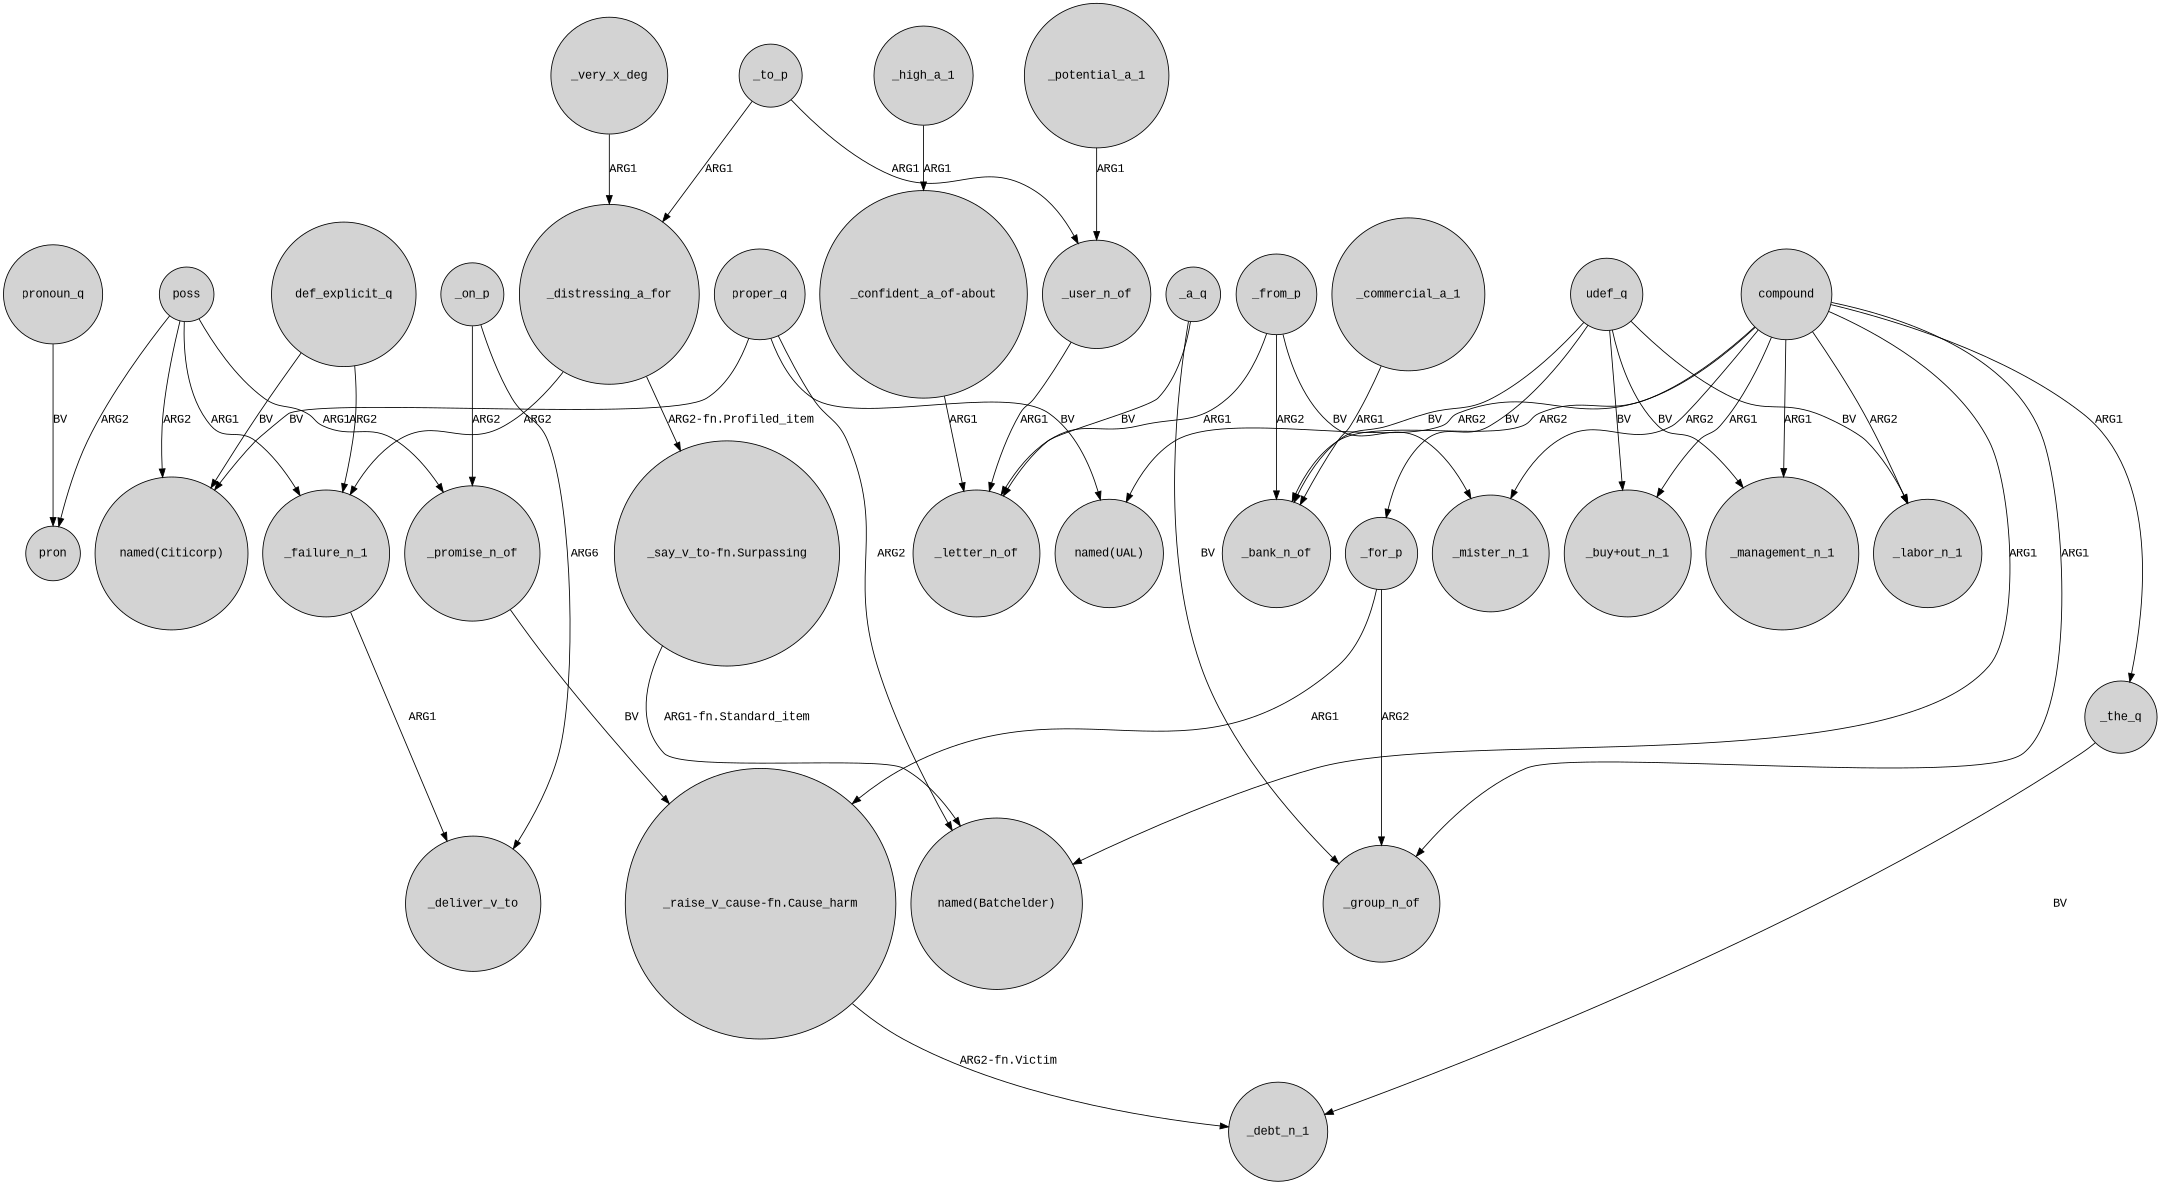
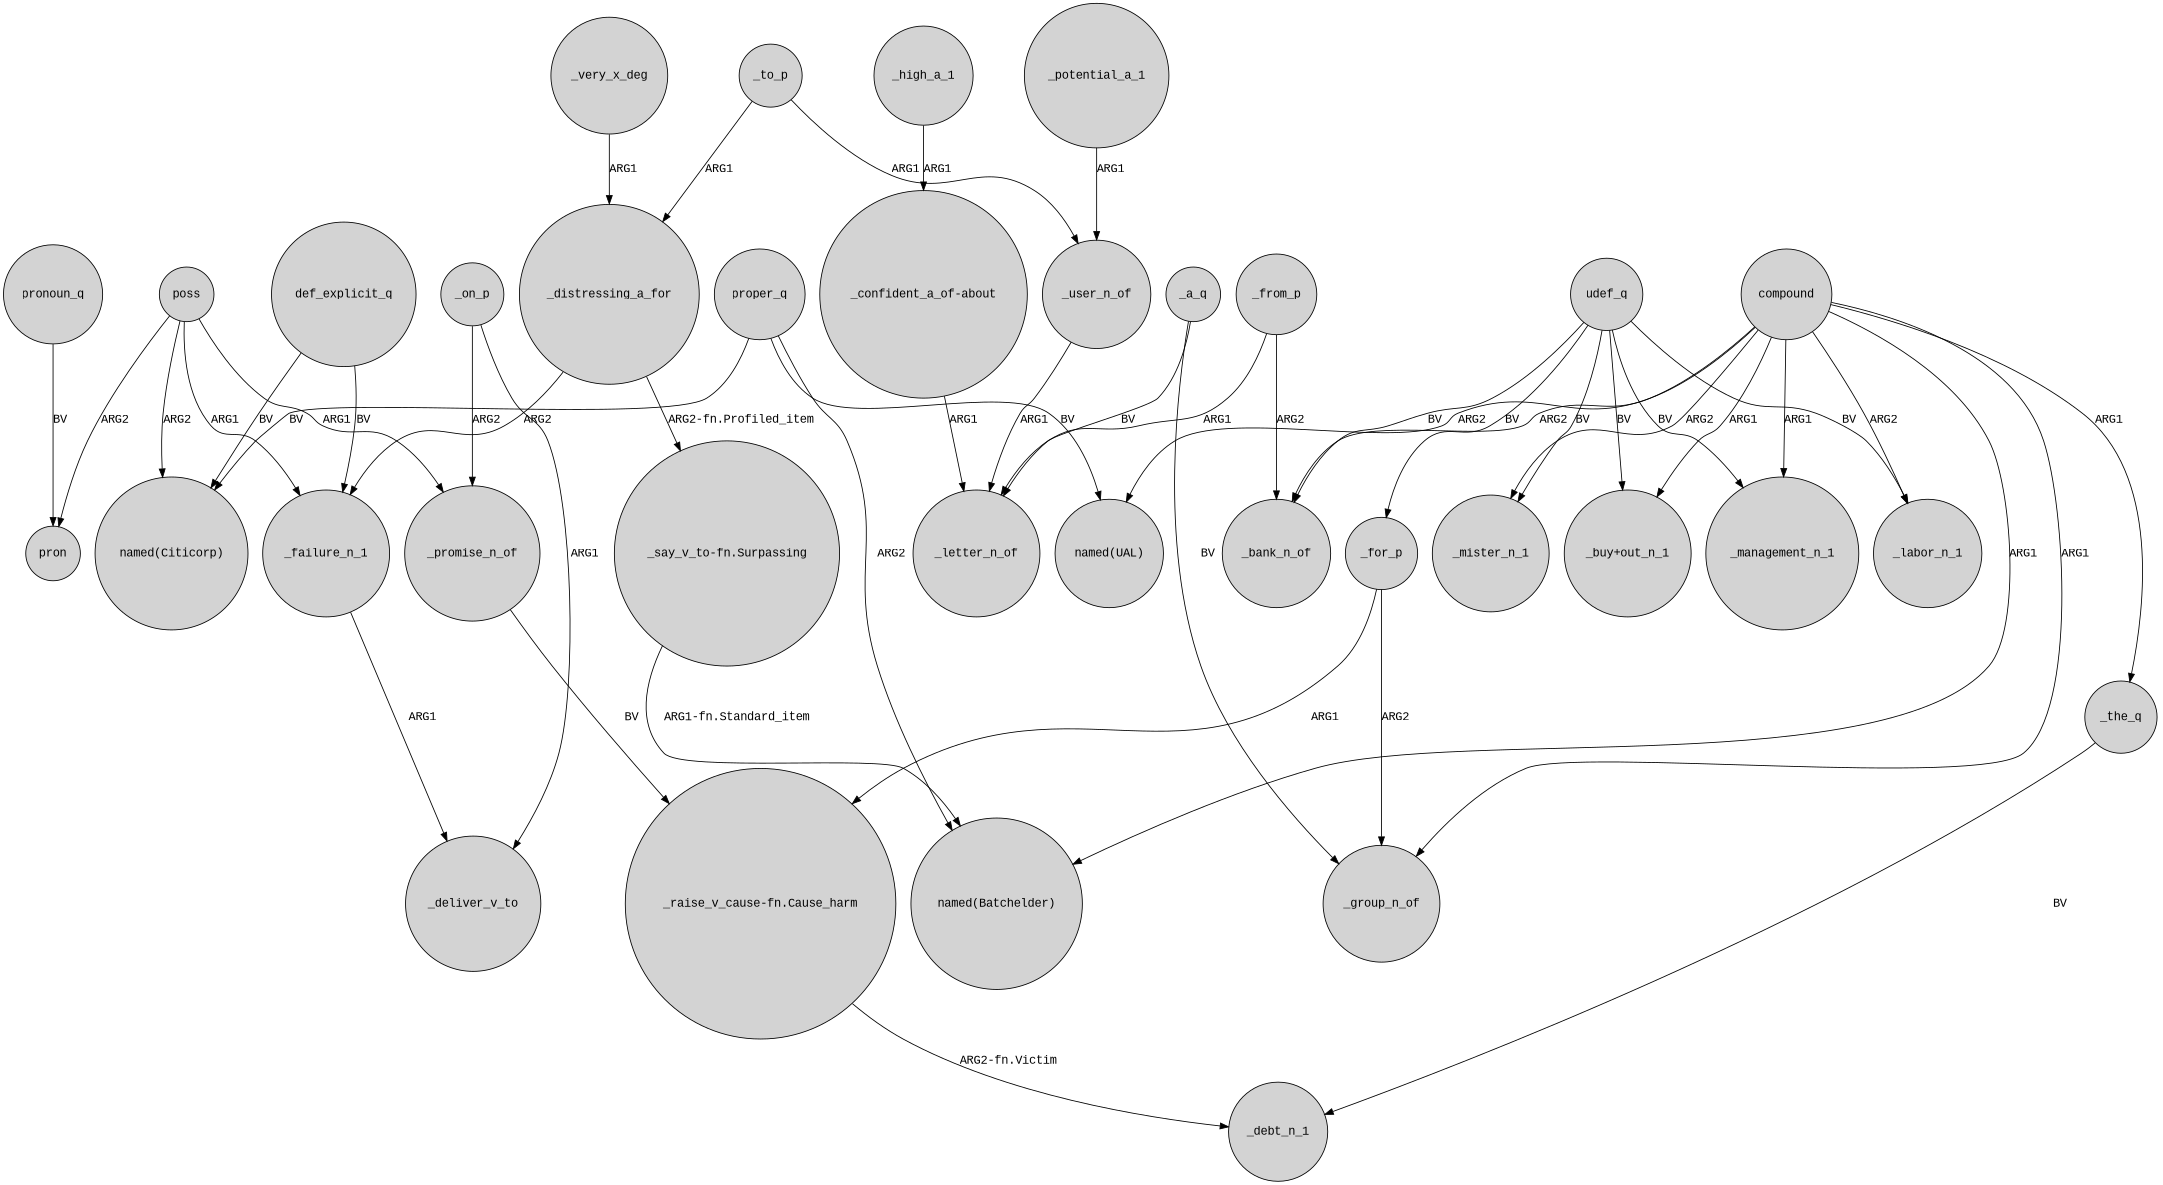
  digraph {
    fontname="Liberation Mono"
    node [fontname="Liberation Mono" shape=circle style=filled]
    edge [fontname="Liberation Mono"]
    "_raise_v_cause-fn.Cause_harm"
    _debt_n_1
    "_say_v_to-fn.Surpassing"
    "named(Batchelder)"
    _distressing_a_for
    _failure_n_1
    _deliver_v_to
    compound
    _mister_n_1
    _bank_n_of
    "_buy+out_n_1"
    _group_n_of
    _management_n_1
    "named(UAL)"
    _labor_n_1
    _the_q
    _high_a_1
    "_confident_a_of-about"
    _letter_n_of
    _to_p
    _user_n_of
    _for_p
    def_explicit_q
    "named(Citicorp)"
    _promise_n_of
    _potential_a_1
    udef_q
    poss
    pron
    _a_q
    proper_q
    pronoun_q
    _on_p
    _from_p
    _very_x_deg
-   _commercial_a_1
    "_raise_v_cause-fn.Cause_harm" -> _debt_n_1 [label="ARG2-fn.Victim"]
    "_say_v_to-fn.Surpassing" -> "named(Batchelder)" [label="ARG1-fn.Standard_item"]
    _distressing_a_for -> "_say_v_to-fn.Surpassing" [label="ARG2-fn.Profiled_item"]
    _distressing_a_for -> _failure_n_1 [label=ARG2]
    _failure_n_1 -> _deliver_v_to [label=ARG1]
    compound -> "named(Batchelder)" [label=ARG1]
    compound -> _mister_n_1 [label=ARG2]
    compound -> _bank_n_of [label=ARG2]
    compound -> "_buy+out_n_1" [label=ARG1]
    compound -> _group_n_of [label=ARG1]
    compound -> _management_n_1 [label=ARG1]
    compound -> "named(UAL)" [label=ARG2]
    compound -> _labor_n_1 [label=ARG2]
    compound -> _the_q [label=ARG1]
    _the_q -> _debt_n_1 [label=BV]
    _high_a_1 -> "_confident_a_of-about" [label=ARG1]
    "_confident_a_of-about" -> _letter_n_of [label=ARG1]
    _to_p -> _distressing_a_for [label=ARG1]
    _to_p -> _user_n_of [label=ARG1]
    _user_n_of -> _letter_n_of [label=ARG1]
    _for_p -> "_raise_v_cause-fn.Cause_harm" [label=ARG1]
    _for_p -> _group_n_of [label=ARG2]
-   def_explicit_q -> _failure_n_1 [label=ARG2]
+   def_explicit_q -> _failure_n_1 [label=BV]
    def_explicit_q -> "named(Citicorp)" [label=BV]
    _promise_n_of -> "_raise_v_cause-fn.Cause_harm" [label=BV]
    _potential_a_1 -> _user_n_of [label=ARG1]
-   _from_p -> _mister_n_1 [label=BV]
+   udef_q -> _mister_n_1 [label=BV]
    udef_q -> _bank_n_of [label=BV]
    udef_q -> "_buy+out_n_1" [label=BV]
    udef_q -> _management_n_1 [label=BV]
    udef_q -> _labor_n_1 [label=BV]
    udef_q -> _for_p [label=BV]
    poss -> _failure_n_1 [label=ARG1]
    poss -> "named(Citicorp)" [label=ARG2]
    poss -> _promise_n_of [label=ARG1]
    poss -> pron [label=ARG2]
    _a_q -> _group_n_of [label=BV]
    _a_q -> _letter_n_of [label=BV]
    proper_q -> "named(Batchelder)" [label=ARG2]
    proper_q -> "named(UAL)" [label=BV]
    proper_q -> "named(Citicorp)" [label=BV]
    pronoun_q -> pron [label=BV]
-   _on_p -> _deliver_v_to [label=ARG6]
+   _on_p -> _deliver_v_to [label=ARG1]
    _on_p -> _promise_n_of [label=ARG2]
    _from_p -> _bank_n_of [label=ARG2]
    _from_p -> _letter_n_of [label=ARG1]
    _very_x_deg -> _distressing_a_for [label=ARG1]
-   _commercial_a_1 -> _bank_n_of [label=ARG1]
  }
